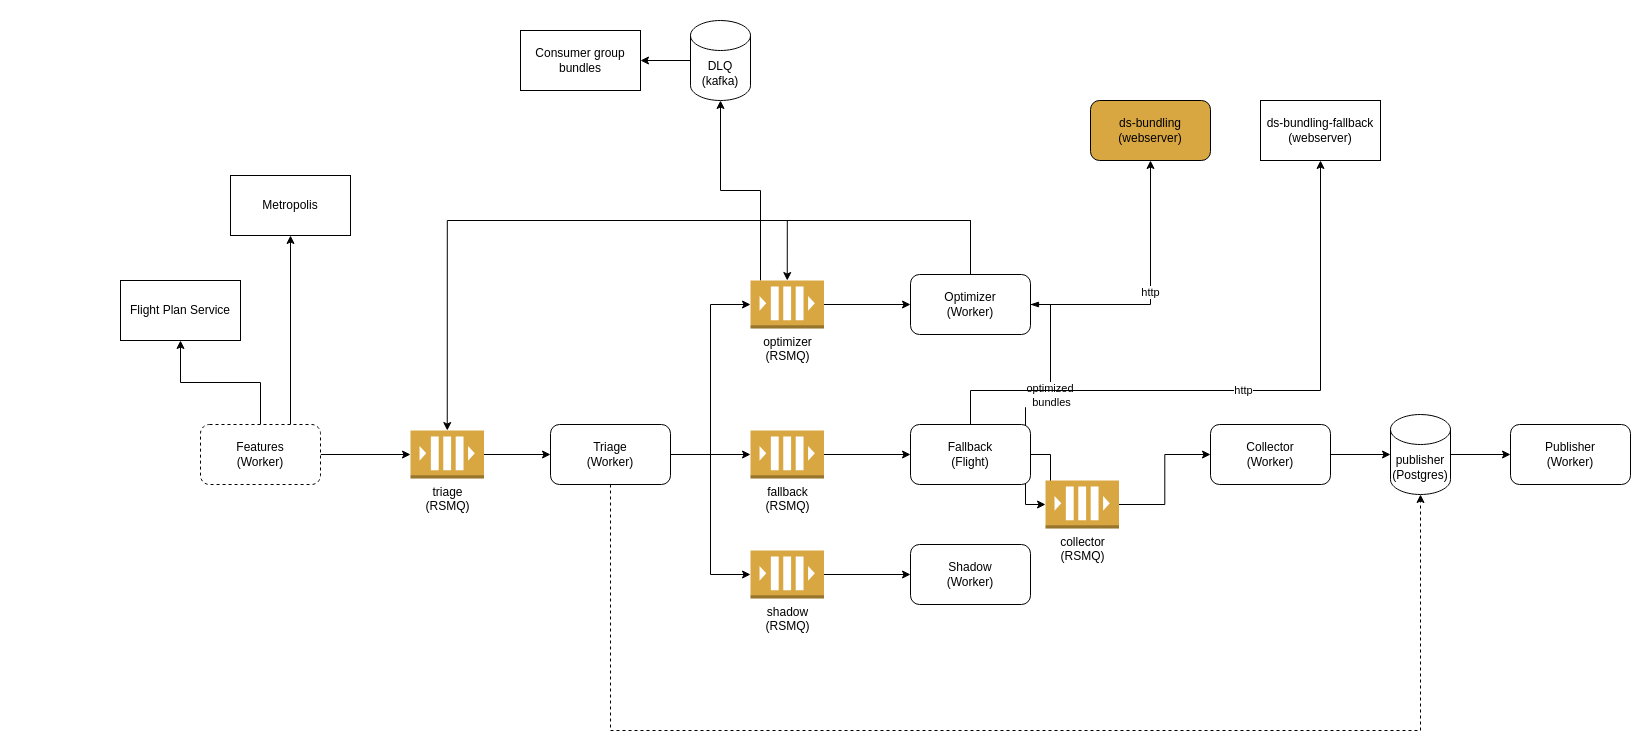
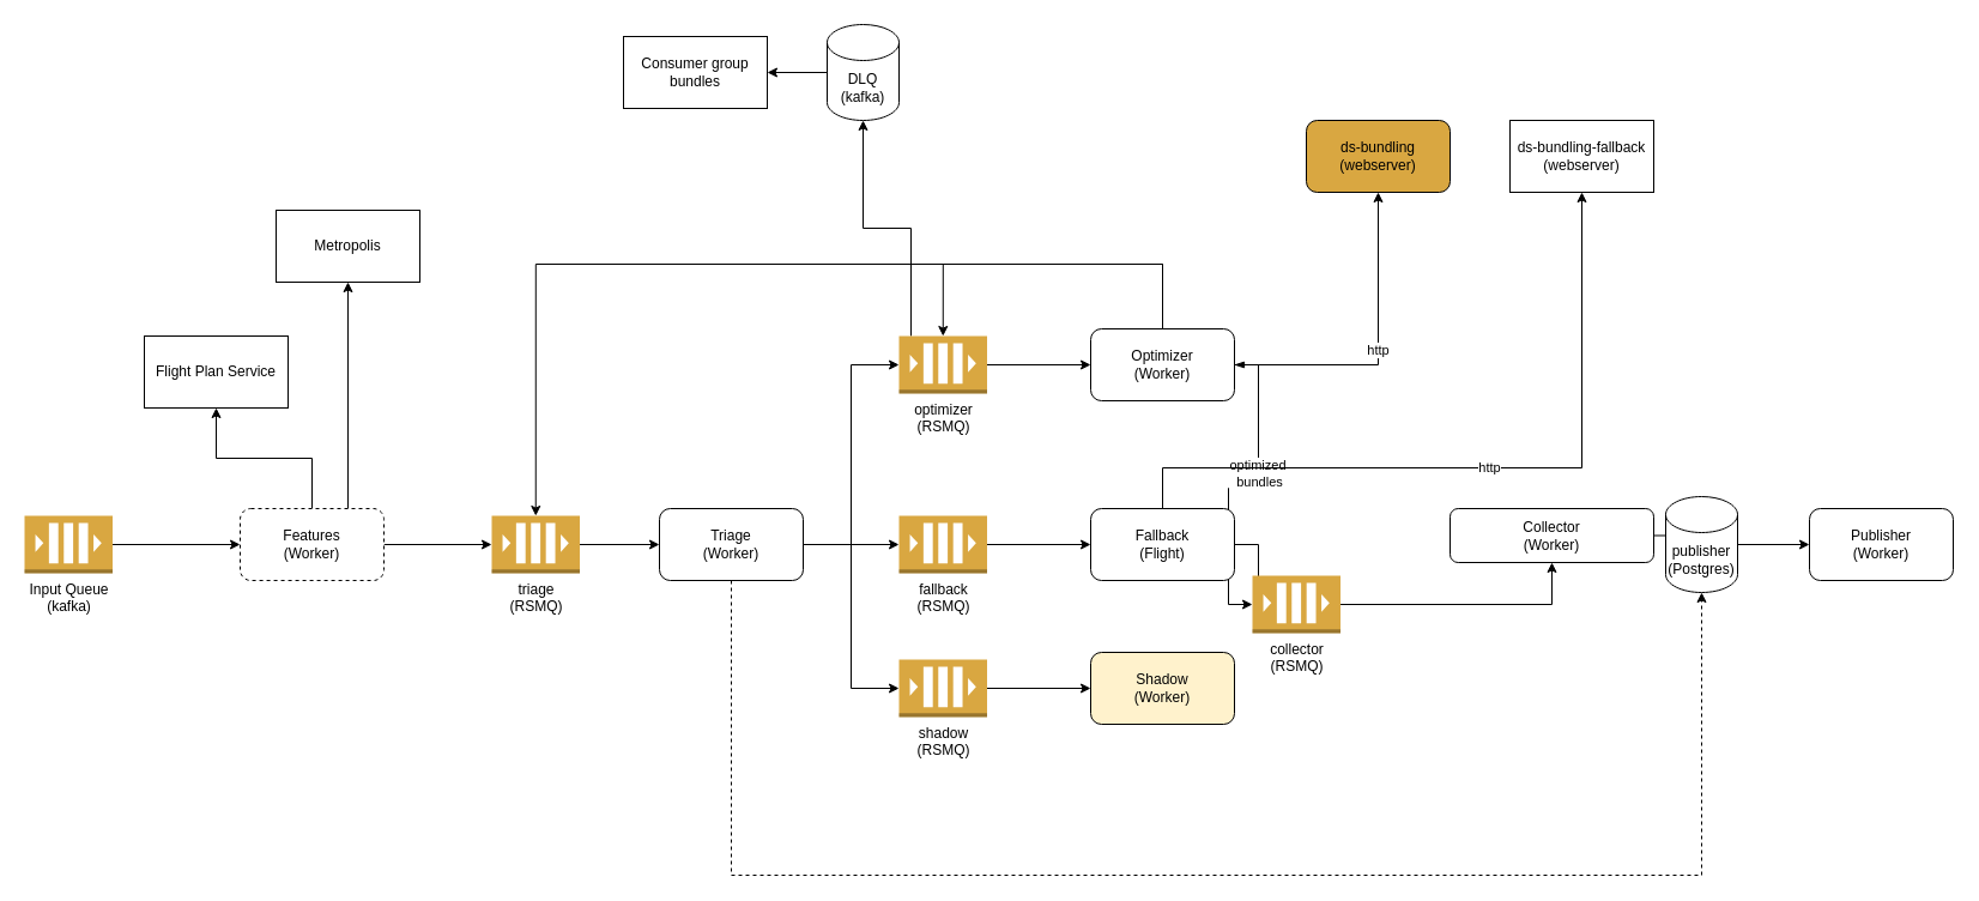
  <mxCell id="0" />
  <mxCell id="1" parent="0" />
+ <mxCell id="2" style="edgeStyle=orthogonalEdgeStyle;rounded=0;orthogonalLoop=1;jettySize=auto;html=1;entryX=0;entryY=0.5;entryDx=0;entryDy=0;" parent="1" source="3" target="7" edge="1"><mxGeometry relative="1" as="geometry" /></mxCell>
+ <mxCell id="3" value="Input Queue&lt;br&gt;(kafka)" style="outlineConnect=0;dashed=0;verticalLabelPosition=bottom;verticalAlign=top;align=center;html=1;shape=mxgraph.aws3.queue;fillColor=#D9A741;gradientColor=none;" parent="1" vertex="1"><mxGeometry x="20" y="430" width="73.5" height="48" as="geometry" /></mxCell>
  <mxCell id="4" style="edgeStyle=orthogonalEdgeStyle;rounded=0;orthogonalLoop=1;jettySize=auto;html=1;entryX=0.5;entryY=1;entryDx=0;entryDy=0;" parent="1" source="7" target="8" edge="1"><mxGeometry relative="1" as="geometry" /></mxCell>
  <mxCell id="5" style="edgeStyle=orthogonalEdgeStyle;rounded=0;orthogonalLoop=1;jettySize=auto;html=1;entryX=0.5;entryY=1;entryDx=0;entryDy=0;exitX=0.75;exitY=0;exitDx=0;exitDy=0;" parent="1" source="7" target="9" edge="1"><mxGeometry relative="1" as="geometry" /></mxCell>
  <mxCell id="6" style="edgeStyle=orthogonalEdgeStyle;rounded=0;orthogonalLoop=1;jettySize=auto;html=1;entryX=0;entryY=0.5;entryDx=0;entryDy=0;entryPerimeter=0;" parent="1" source="7" target="11" edge="1"><mxGeometry relative="1" as="geometry" /></mxCell>
  <mxCell id="7" value="Features&lt;br&gt;(Worker)" style="rounded=1;whiteSpace=wrap;html=1;dashed=1;" parent="1" vertex="1"><mxGeometry x="200" y="424" width="120" height="60" as="geometry" /></mxCell>
  <mxCell id="8" value="Flight Plan Service" style="rounded=0;whiteSpace=wrap;html=1;" parent="1" vertex="1"><mxGeometry x="120" y="280" width="120" height="60" as="geometry" /></mxCell>
  <mxCell id="9" value="Metropolis" style="rounded=0;whiteSpace=wrap;html=1;" parent="1" vertex="1"><mxGeometry x="230" y="175" width="120" height="60" as="geometry" /></mxCell>
  <mxCell id="10" value="" style="edgeStyle=orthogonalEdgeStyle;rounded=0;orthogonalLoop=1;jettySize=auto;html=1;" parent="1" source="11" target="16" edge="1"><mxGeometry relative="1" as="geometry" /></mxCell>
  <mxCell id="11" value="triage&lt;br&gt;(RSMQ)" style="outlineConnect=0;dashed=0;verticalLabelPosition=bottom;verticalAlign=top;align=center;html=1;shape=mxgraph.aws3.queue;fillColor=#D9A741;gradientColor=none;" parent="1" vertex="1"><mxGeometry x="410" y="430" width="73.5" height="48" as="geometry" /></mxCell>
  <mxCell id="12" style="edgeStyle=orthogonalEdgeStyle;rounded=0;orthogonalLoop=1;jettySize=auto;html=1;entryX=0;entryY=0.5;entryDx=0;entryDy=0;entryPerimeter=0;" parent="1" source="16" target="19" edge="1"><mxGeometry relative="1" as="geometry" /></mxCell>
  <mxCell id="13" style="edgeStyle=orthogonalEdgeStyle;rounded=0;orthogonalLoop=1;jettySize=auto;html=1;entryX=0;entryY=0.5;entryDx=0;entryDy=0;entryPerimeter=0;" parent="1" source="16" target="23" edge="1"><mxGeometry relative="1" as="geometry" /></mxCell>
  <mxCell id="14" style="edgeStyle=orthogonalEdgeStyle;rounded=0;orthogonalLoop=1;jettySize=auto;html=1;entryX=0;entryY=0.5;entryDx=0;entryDy=0;entryPerimeter=0;" parent="1" source="16" target="21" edge="1"><mxGeometry relative="1" as="geometry" /></mxCell>
  <mxCell id="15" style="edgeStyle=orthogonalEdgeStyle;rounded=0;orthogonalLoop=1;jettySize=auto;html=1;entryX=0.5;entryY=1;entryDx=0;entryDy=0;entryPerimeter=0;dashed=1;" parent="1" source="16" target="39" edge="1"><mxGeometry relative="1" as="geometry"><Array as="points"><mxPoint x="610" y="730" /><mxPoint x="1420" y="730" /></Array></mxGeometry></mxCell>
  <mxCell id="16" value="Triage&lt;br&gt;(Worker)" style="rounded=1;whiteSpace=wrap;html=1;" parent="1" vertex="1"><mxGeometry x="550" y="424" width="120" height="60" as="geometry" /></mxCell>
  <mxCell id="17" value="" style="edgeStyle=orthogonalEdgeStyle;rounded=0;orthogonalLoop=1;jettySize=auto;html=1;" parent="1" source="19" target="29" edge="1"><mxGeometry relative="1" as="geometry" /></mxCell>
  <mxCell id="18" style="edgeStyle=orthogonalEdgeStyle;rounded=0;orthogonalLoop=1;jettySize=auto;html=1;entryX=0.5;entryY=1;entryDx=0;entryDy=0;entryPerimeter=0;" parent="1" source="19" target="42" edge="1"><mxGeometry relative="1" as="geometry"><Array as="points"><mxPoint x="760" y="190" /><mxPoint x="720" y="190" /></Array></mxGeometry></mxCell>
  <mxCell id="19" value="optimizer&lt;br&gt;(RSMQ)" style="outlineConnect=0;dashed=0;verticalLabelPosition=bottom;verticalAlign=top;align=center;html=1;shape=mxgraph.aws3.queue;fillColor=#D9A741;gradientColor=none;" parent="1" vertex="1"><mxGeometry x="750" y="280" width="73.5" height="48" as="geometry" /></mxCell>
  <mxCell id="20" value="" style="edgeStyle=orthogonalEdgeStyle;rounded=0;orthogonalLoop=1;jettySize=auto;html=1;" parent="1" source="21" target="33" edge="1"><mxGeometry relative="1" as="geometry" /></mxCell>
  <mxCell id="21" value="shadow&lt;br&gt;(RSMQ)" style="outlineConnect=0;dashed=0;verticalLabelPosition=bottom;verticalAlign=top;align=center;html=1;shape=mxgraph.aws3.queue;fillColor=#D9A741;gradientColor=none;" parent="1" vertex="1"><mxGeometry x="750" y="550" width="73.5" height="48" as="geometry" /></mxCell>
  <mxCell id="22" value="" style="edgeStyle=orthogonalEdgeStyle;rounded=0;orthogonalLoop=1;jettySize=auto;html=1;" parent="1" source="23" target="32" edge="1"><mxGeometry relative="1" as="geometry" /></mxCell>
  <mxCell id="23" value="fallback&lt;br&gt;(RSMQ)" style="outlineConnect=0;dashed=0;verticalLabelPosition=bottom;verticalAlign=top;align=center;html=1;shape=mxgraph.aws3.queue;fillColor=#D9A741;gradientColor=none;" parent="1" vertex="1"><mxGeometry x="750" y="430" width="73.5" height="48" as="geometry" /></mxCell>
  <mxCell id="24" style="edgeStyle=orthogonalEdgeStyle;rounded=0;orthogonalLoop=1;jettySize=auto;html=1;entryX=0;entryY=0.5;entryDx=0;entryDy=0;entryPerimeter=0;" parent="1" source="29" target="35" edge="1"><mxGeometry relative="1" as="geometry" /></mxCell>
  <mxCell id="25" value="optimized&amp;nbsp;&lt;br&gt;bundles" style="edgeLabel;html=1;align=center;verticalAlign=middle;resizable=0;points=[];" parent="24" vertex="1" connectable="0"><mxGeometry x="-0.172" relative="1" as="geometry"><mxPoint as="offset" /></mxGeometry></mxCell>
  <mxCell id="26" style="edgeStyle=orthogonalEdgeStyle;rounded=0;orthogonalLoop=1;jettySize=auto;html=1;entryX=0.5;entryY=0;entryDx=0;entryDy=0;entryPerimeter=0;exitX=0.5;exitY=0;exitDx=0;exitDy=0;" parent="1" source="29" target="19" edge="1"><mxGeometry relative="1" as="geometry"><Array as="points"><mxPoint x="970" y="220" /><mxPoint x="787" y="220" /></Array></mxGeometry></mxCell>
  <mxCell id="27" style="edgeStyle=orthogonalEdgeStyle;rounded=0;orthogonalLoop=1;jettySize=auto;html=1;entryX=0.5;entryY=0;entryDx=0;entryDy=0;entryPerimeter=0;" parent="1" source="29" target="11" edge="1"><mxGeometry relative="1" as="geometry"><Array as="points"><mxPoint x="970" y="220" /><mxPoint x="447" y="220" /></Array></mxGeometry></mxCell>
  <mxCell id="28" value="http" style="edgeStyle=orthogonalEdgeStyle;rounded=0;orthogonalLoop=1;jettySize=auto;html=1;entryX=0.5;entryY=1;entryDx=0;entryDy=0;startArrow=blockThin;startFill=1;" parent="1" source="29" target="44" edge="1"><mxGeometry relative="1" as="geometry" /></mxCell>
  <mxCell id="29" value="Optimizer&lt;br&gt;(Worker)" style="rounded=1;whiteSpace=wrap;html=1;" parent="1" vertex="1"><mxGeometry x="910" y="274" width="120" height="60" as="geometry" /></mxCell>
  <mxCell id="30" style="edgeStyle=orthogonalEdgeStyle;rounded=0;orthogonalLoop=1;jettySize=auto;html=1;entryX=0;entryY=0.5;entryDx=0;entryDy=0;entryPerimeter=0;" parent="1" source="32" target="35" edge="1"><mxGeometry relative="1" as="geometry" /></mxCell>
  <mxCell id="31" value="http" style="edgeStyle=orthogonalEdgeStyle;rounded=0;orthogonalLoop=1;jettySize=auto;html=1;entryX=0.5;entryY=1;entryDx=0;entryDy=0;startArrow=none;startFill=0;" parent="1" source="32" target="45" edge="1"><mxGeometry relative="1" as="geometry"><Array as="points"><mxPoint x="970" y="390" /><mxPoint x="1320" y="390" /></Array></mxGeometry></mxCell>
  <mxCell id="32" value="Fallback&lt;br&gt;(Flight)" style="rounded=1;whiteSpace=wrap;html=1;" parent="1" vertex="1"><mxGeometry x="910" y="424" width="120" height="60" as="geometry" /></mxCell>
- <mxCell id="33" value="Shadow&lt;br&gt;(Worker)" style="rounded=1;whiteSpace=wrap;html=1;" parent="1" vertex="1"><mxGeometry x="910" y="544" width="120" height="60" as="geometry" /></mxCell>
+ <mxCell id="33" value="Shadow&lt;br&gt;(Worker)" style="rounded=1;whiteSpace=wrap;html=1;fillColor=#fff2cc;" parent="1" vertex="1"><mxGeometry x="910" y="544" width="120" height="60" as="geometry" /></mxCell>
  <mxCell id="34" value="" style="edgeStyle=orthogonalEdgeStyle;rounded=0;orthogonalLoop=1;jettySize=auto;html=1;" parent="1" source="35" target="37" edge="1"><mxGeometry relative="1" as="geometry" /></mxCell>
  <mxCell id="35" value="collector&lt;br&gt;(RSMQ)" style="outlineConnect=0;dashed=0;verticalLabelPosition=bottom;verticalAlign=top;align=center;html=1;shape=mxgraph.aws3.queue;fillColor=#D9A741;gradientColor=none;" parent="1" vertex="1"><mxGeometry x="1045" y="480" width="73.5" height="48" as="geometry" /></mxCell>
  <mxCell id="36" value="" style="edgeStyle=orthogonalEdgeStyle;rounded=0;orthogonalLoop=1;jettySize=auto;html=1;" parent="1" source="37" target="39" edge="1"><mxGeometry relative="1" as="geometry" /></mxCell>
- <mxCell id="37" value="Collector&lt;br&gt;(Worker)" style="rounded=1;whiteSpace=wrap;html=1;" parent="1" vertex="1"><mxGeometry x="1210" y="424" width="120" height="60" as="geometry" /></mxCell>
+ <mxCell id="37" value="Collector&lt;br&gt;(Worker)" style="rounded=1;whiteSpace=wrap;html=1;" parent="1" vertex="1"><mxGeometry x="1210" y="424" width="170" height="45" as="geometry" /></mxCell>
  <mxCell id="38" value="" style="edgeStyle=orthogonalEdgeStyle;rounded=0;orthogonalLoop=1;jettySize=auto;html=1;" parent="1" source="39" target="40" edge="1"><mxGeometry relative="1" as="geometry" /></mxCell>
  <mxCell id="39" value="publisher&lt;br&gt;(Postgres)" style="shape=cylinder3;whiteSpace=wrap;html=1;boundedLbl=1;backgroundOutline=1;size=15;" parent="1" vertex="1"><mxGeometry x="1390" y="414" width="60" height="80" as="geometry" /></mxCell>
  <mxCell id="40" value="Publisher&lt;br&gt;(Worker)" style="rounded=1;whiteSpace=wrap;html=1;" parent="1" vertex="1"><mxGeometry x="1510" y="424" width="120" height="60" as="geometry" /></mxCell>
  <mxCell id="41" value="" style="edgeStyle=orthogonalEdgeStyle;rounded=0;orthogonalLoop=1;jettySize=auto;html=1;" parent="1" source="42" target="43" edge="1"><mxGeometry relative="1" as="geometry" /></mxCell>
  <mxCell id="42" value="DLQ&lt;br&gt;(kafka)" style="shape=cylinder3;whiteSpace=wrap;html=1;boundedLbl=1;backgroundOutline=1;size=15;" parent="1" vertex="1"><mxGeometry x="690" y="20" width="60" height="80" as="geometry" /></mxCell>
  <mxCell id="43" value="Consumer group bundles" style="whiteSpace=wrap;html=1;" parent="1" vertex="1"><mxGeometry x="520" y="30" width="120" height="60" as="geometry" /></mxCell>
  <mxCell id="44" value="ds-bundling&lt;br&gt;(webserver)" style="rounded=1;whiteSpace=wrap;html=1;fillColor=#d9a741;" parent="1" vertex="1"><mxGeometry x="1090" y="100" width="120" height="60" as="geometry" /></mxCell>
  <mxCell id="45" value="ds-bundling-fallback&lt;br&gt;(webserver)" style="whiteSpace=wrap;html=1;rounded=0;" parent="1" vertex="1"><mxGeometry x="1260" y="100" width="120" height="60" as="geometry" /></mxCell>
